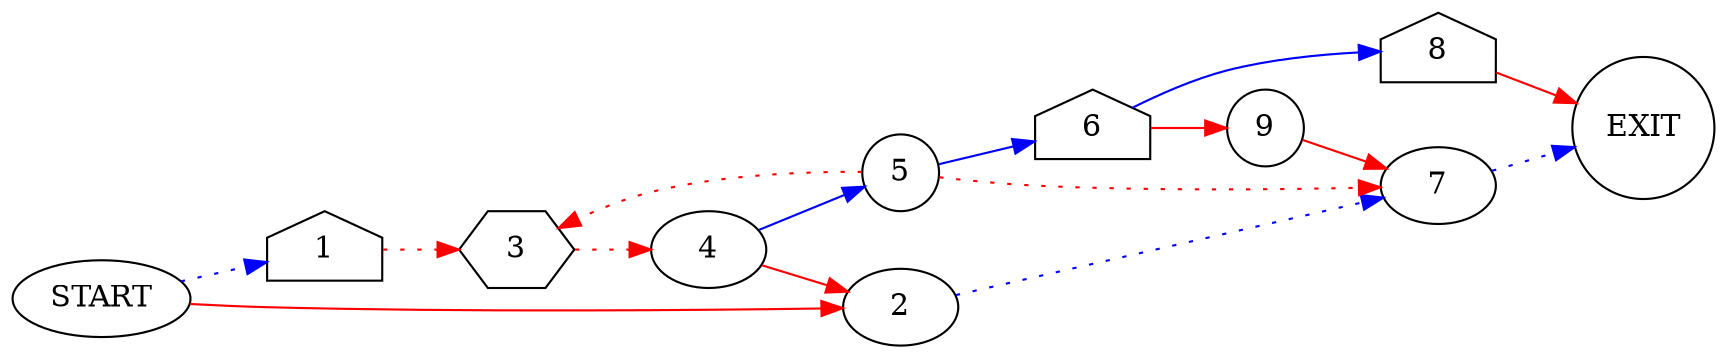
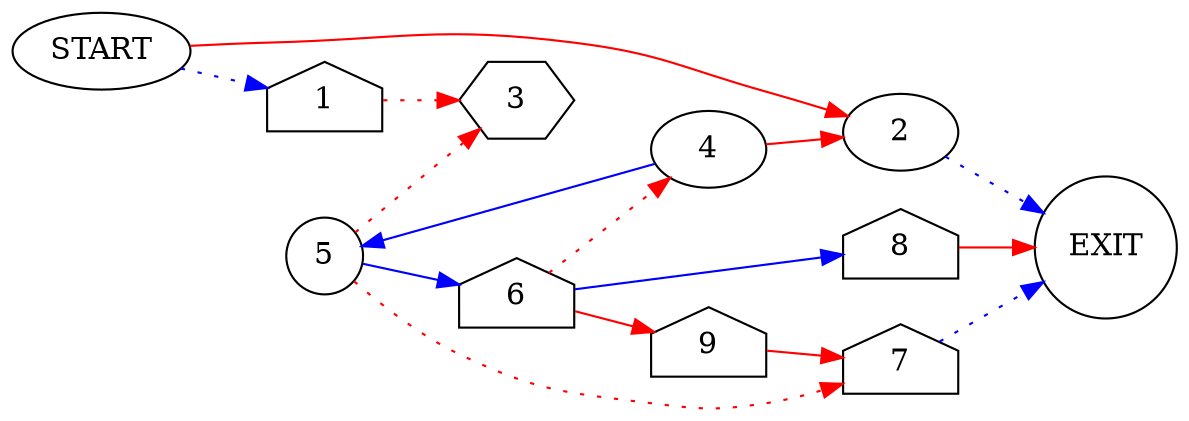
  digraph {
    rankdir=LR
    node [shape=house]
    edge [color=red style=solid]
    n1 [label=START shape=ellipse]
    1
    2 [shape=ellipse]
    3 [shape=hexagon]
    n5 [label=EXIT shape=circle]
    4 [shape=ellipse]
    5 [shape=circle]
    6
-   7 [shape=ellipse]
+   7
    8
-   9 [shape=circle]
+   9
    n1 -> 1 [color=blue style=dotted]
    n1 -> 2
    1 -> 3 [style=dotted]
-   2 -> 7 [color=blue style=dotted]
-   3 -> 4 [style=dotted]
+   2 -> n5 [color=blue style=dotted]
+   6 -> 4 [style=dotted]
    4 -> 2
    4 -> 5 [color=blue]
    5 -> 3 [style=dotted]
    5 -> 6 [color=blue]
    5 -> 7 [style=dotted]
    6 -> 8 [color=blue]
    6 -> 9
    7 -> n5 [color=blue style=dotted]
    8 -> n5
    9 -> 7
  }
